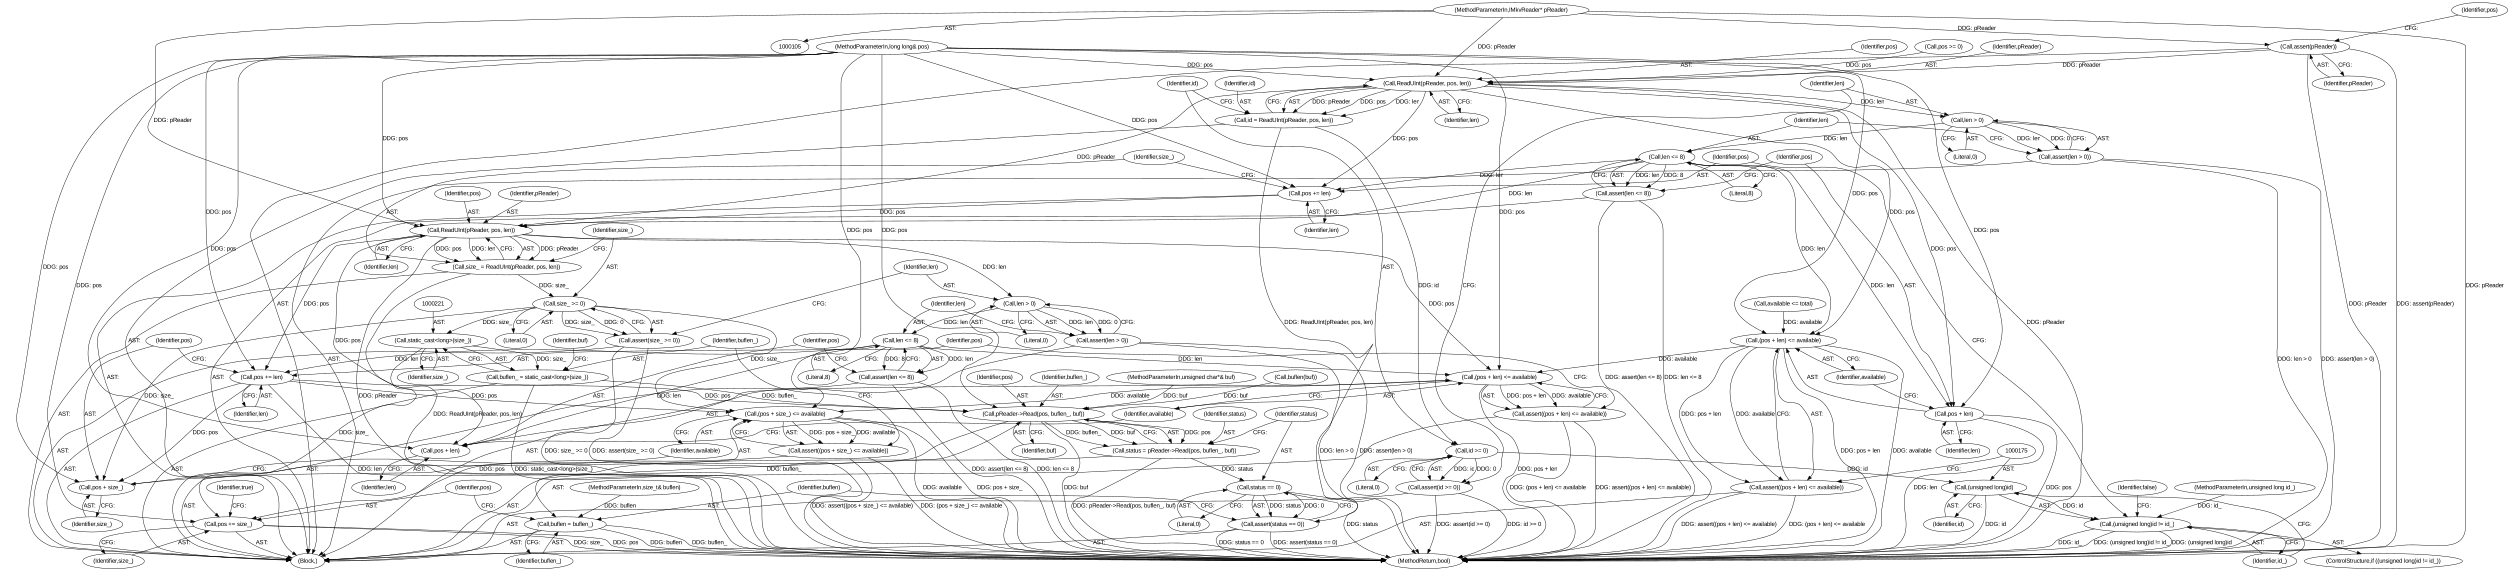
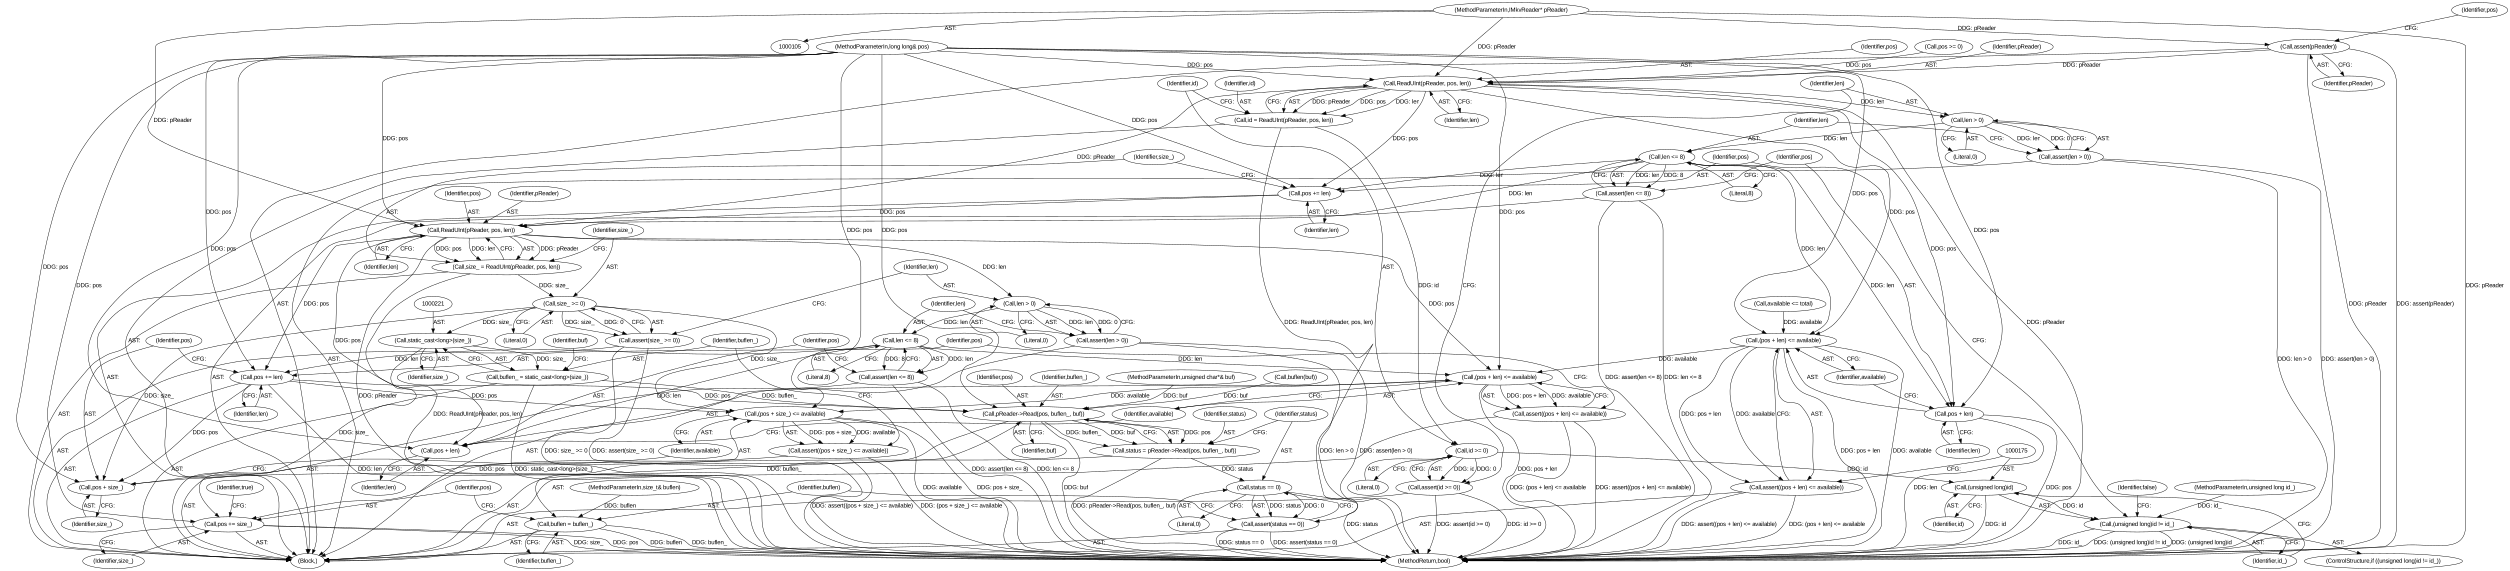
  digraph {
    fontname="Liberation Sans"
    node [fontname="Liberation Sans"]
    edge [fontname="Liberation Sans"]
    n1 [label="(Call,assert(pReader))"]
    n2 [label="(Call,ReadUInt(pReader, pos, len))"]
    n3 [label="(MethodReturn,bool)"]
    n4 [label="(Identifier,pReader)"]
    n5 [label="(Block,)"]
    n6 [label="(Call,ReadUInt(pReader, pos, len))"]
    n7 [label="(Call,id = ReadUInt(pReader, pos, len))"]
    n8 [label="(Call,len > 0)"]
    n9 [label="(Call,(pos + len) <= available)"]
    n10 [label="(Call,pos + len)"]
    n11 [label="(Call,pos += len)"]
    n12 [label="(Identifier,len)"]
    n13 [label="(MethodParameterIn,IMkvReader* pReader)"]
    1000105
    n15 [label="(Call,(pos + len) <= available)"]
    n16 [label="(Call,size_ = ReadUInt(pReader, pos, len))"]
    n17 [label="(Call,len > 0)"]
    n18 [label="(Call,pos + len)"]
    n19 [label="(Call,pos += len)"]
    n20 [label="(Identifier,len)"]
    n21 [label="(Call,id >= 0)"]
    n22 [label="(Call,assert(status == 0))"]
    n23 [label="(Call,assert(len > 0))"]
    n24 [label="(Call,len <= 8)"]
    n25 [label="(Literal,0)"]
    n26 [label="(Call,assert((pos + len) <= available))"]
    n27 [label="(Identifier,available)"]
    n28 [label="(Identifier,len)"]
    n29 [label="(Identifier,len)"]
    n30 [label="(Call,assert(id >= 0))"]
    n31 [label="(Call,(unsigned long)id)"]
    n32 [label="(Literal,0)"]
    n33 [label="(Call,(unsigned long)id != id_)"]
    n34 [label="(Identifier,id)"]
    n35 [label="(Identifier,id_)"]
    n36 [label="(ControlStructure,if ((unsigned long)id != id_))"]
    n37 [label="(Call,assert(len <= 8))"]
    n38 [label="(Literal,8)"]
    n39 [label="(Call,assert((pos + len) <= available))"]
    n40 [label="(Call,(pos + size_) <= available)"]
    n41 [label="(Identifier,available)"]
    n42 [label="(Call,assert((pos + size_) <= available))"]
    n43 [label="(Identifier,available)"]
    n44 [label="(Call,pos + size_)"]
    n45 [label="(Call,size_ >= 0)"]
    n46 [label="(Call,assert(len > 0))"]
    n47 [label="(Call,len <= 8)"]
    n48 [label="(Literal,0)"]
    n49 [label="(Identifier,len)"]
    n50 [label="(Call,pReader->Read(pos, buflen_, buf))"]
    n51 [label="(Identifier,len)"]
    n52 [label="(Call,assert(size_ >= 0))"]
    n53 [label="(Call,static_cast<long>(size_))"]
    n54 [label="(Literal,0)"]
    n55 [label="(Identifier,size_)"]
    n56 [label="(Call,buflen_ = static_cast<long>(size_))"]
    n57 [label="(Call,pos += size_)"]
    n58 [label="(Identifier,size_)"]
    n59 [label="(Identifier,size_)"]
    n60 [label="(Call,status = pReader->Read(pos, buflen_, buf))"]
    n61 [label="(Call,buflen = buflen_)"]
    n62 [label="(Identifier,buf)"]
    n63 [label="(Call,status == 0)"]
    n64 [label="(Identifier,buflen_)"]
    n65 [label="(Literal,0)"]
    n66 [label="(Call,assert(len <= 8))"]
    n67 [label="(Literal,8)"]
    n68 [label="(Identifier,true)"]
    n69 [label="(Identifier,pos)"]
    n70 [label="(Identifier,len)"]
    n71 [label="(Identifier,pos)"]
    n72 [label="(MethodParameterIn,unsigned long id_)"]
    n73 [label="(Identifier,buf)"]
    n74 [label="(Call,available <= total)"]
    n75 [label="(Identifier,id)"]
    n76 [label="(Identifier,pos)"]
    n77 [label="(Identifier,status)"]
    n78 [label="(Identifier,buflen_)"]
    n79 [label="(Identifier,buflen_)"]
    n80 [label="(Identifier,pos)"]
    n81 [label="(Identifier,false)"]
    n82 [label="(Identifier,status)"]
    n83 [label="(MethodParameterIn,long long& pos)"]
    n84 [label="(Identifier,pos)"]
    n85 [label="(Identifier,size_)"]
    n86 [label="(MethodParameterIn,unsigned char*& buf)"]
    n87 [label="(MethodParameterIn,size_t& buflen)"]
    n88 [label="(Identifier,size_)"]
    n89 [label="(Identifier,len)"]
    n90 [label="(Identifier,buflen)"]
    n91 [label="(Identifier,pos)"]
    n92 [label="(Identifier,pos)"]
    n93 [label="(Identifier,len)"]
    n94 [label="(Identifier,pReader)"]
    n95 [label="(Call,buflen(buf))"]
    n96 [label="(Identifier,pos)"]
    n97 [label="(Identifier,pReader)"]
    n98 [label="(Identifier,pos)"]
    n99 [label="(Call,pos >= 0)"]
    n100 [label="(Identifier,pos)"]
    n101 [label="(Identifier,id)"]
    n102 [label="(Identifier,len)"]
    1000175
    1000221
    n1 -> n2 [label="DDG: pReader"]
    n1 -> n3 [label="DDG: assert(pReader)"]
    n1 -> n3 [label="DDG: pReader"]
    n1 -> n4 [label="CFG: "]
    n1 -> n5 [label="AST: "]
    n2 -> n3 [label="DDG: pReader"]
    n2 -> n6 [label="DDG: pReader"]
    n2 -> n7 [label="AST: "]
    n2 -> n7 [label="DDG: pReader"]
    n2 -> n7 [label="DDG: pos"]
    n2 -> n7 [label="DDG: len"]
    n2 -> n8 [label="DDG: len"]
    n2 -> n9 [label="DDG: pos"]
    n2 -> n10 [label="DDG: pos"]
    n2 -> n11 [label="DDG: pos"]
    n2 -> n12 [label="CFG: "]
    n4 -> n1 [label="AST: "]
    n6 -> n3 [label="DDG: pReader"]
    n6 -> n15 [label="DDG: pos"]
    n6 -> n16 [label="AST: "]
    n6 -> n16 [label="DDG: pReader"]
    n6 -> n16 [label="DDG: pos"]
    n6 -> n16 [label="DDG: len"]
    n6 -> n17 [label="DDG: len"]
    n6 -> n18 [label="DDG: pos"]
    n6 -> n19 [label="DDG: pos"]
    n6 -> n20 [label="CFG: "]
    n7 -> n2 [label="CFG: "]
    n7 -> n5 [label="AST: "]
    n7 -> n21 [label="DDG: id"]
    n7 -> n22 [label="DDG: ReadUInt(pReader, pos, len)"]
    n8 -> n23 [label="AST: "]
    n8 -> n23 [label="DDG: len"]
    n8 -> n23 [label="DDG: 0"]
    n8 -> n24 [label="DDG: len"]
    n8 -> n25 [label="CFG: "]
    n9 -> n3 [label="DDG: pos + len"]
    n9 -> n3 [label="DDG: available"]
    n9 -> n15 [label="DDG: available"]
    n9 -> n26 [label="AST: "]
    n9 -> n26 [label="DDG: pos + len"]
    n9 -> n26 [label="DDG: available"]
    n9 -> n27 [label="CFG: "]
    n10 -> n3 [label="DDG: pos"]
    n10 -> n3 [label="DDG: len"]
    n10 -> n9 [label="AST: "]
    n10 -> n28 [label="CFG: "]
    n11 -> n5 [label="AST: "]
    n11 -> n6 [label="DDG: pos"]
    n11 -> n29 [label="CFG: "]
    n12 -> n2 [label="AST: "]
    n13 -> n1 [label="DDG: pReader"]
    n13 -> n2 [label="DDG: pReader"]
    n13 -> n3 [label="DDG: pReader"]
    n13 -> n6 [label="DDG: pReader"]
    n13 -> 1000105 [label="AST: "]
    n15 -> n3 [label="DDG: pos + len"]
    n15 -> n39 [label="AST: "]
    n15 -> n39 [label="DDG: pos + len"]
    n15 -> n39 [label="DDG: available"]
    n15 -> n40 [label="DDG: available"]
    n15 -> n41 [label="CFG: "]
    n16 -> n3 [label="DDG: ReadUInt(pReader, pos, len)"]
    n16 -> n5 [label="AST: "]
    n16 -> n6 [label="CFG: "]
    n16 -> n45 [label="DDG: size_"]
    n17 -> n46 [label="AST: "]
    n17 -> n46 [label="DDG: len"]
    n17 -> n46 [label="DDG: 0"]
    n17 -> n47 [label="DDG: len"]
    n17 -> n48 [label="CFG: "]
    n18 -> n15 [label="AST: "]
    n18 -> n49 [label="CFG: "]
    n19 -> n3 [label="DDG: len"]
    n19 -> n5 [label="AST: "]
    n19 -> n40 [label="DDG: pos"]
    n19 -> n44 [label="DDG: pos"]
    n19 -> n50 [label="DDG: pos"]
    n19 -> n51 [label="CFG: "]
    n20 -> n6 [label="AST: "]
    n21 -> n30 [label="AST: "]
    n21 -> n30 [label="DDG: id"]
    n21 -> n30 [label="DDG: 0"]
    n21 -> n31 [label="DDG: id"]
    n21 -> n32 [label="CFG: "]
    n22 -> n3 [label="DDG: status == 0"]
    n22 -> n3 [label="DDG: assert(status == 0)"]
    n22 -> n5 [label="AST: "]
    n22 -> n63 [label="CFG: "]
    n23 -> n3 [label="DDG: len > 0"]
    n23 -> n3 [label="DDG: assert(len > 0)"]
    n23 -> n5 [label="AST: "]
    n23 -> n8 [label="CFG: "]
    n24 -> n6 [label="DDG: len"]
    n24 -> n9 [label="DDG: len"]
    n24 -> n10 [label="DDG: len"]
    n24 -> n11 [label="DDG: len"]
    n24 -> n37 [label="AST: "]
    n24 -> n37 [label="DDG: len"]
    n24 -> n37 [label="DDG: 8"]
    n24 -> n38 [label="CFG: "]
    n25 -> n8 [label="AST: "]
    n26 -> n3 [label="DDG: assert((pos + len) <= available)"]
    n26 -> n3 [label="DDG: (pos + len) <= available"]
    n26 -> n5 [label="AST: "]
    n26 -> n9 [label="CFG: "]
    n27 -> n9 [label="AST: "]
    n27 -> n10 [label="CFG: "]
    n28 -> n10 [label="AST: "]
    n29 -> n11 [label="AST: "]
    n30 -> n3 [label="DDG: id >= 0"]
    n30 -> n3 [label="DDG: assert(id >= 0)"]
    n30 -> n5 [label="AST: "]
    n30 -> n21 [label="CFG: "]
    n31 -> n3 [label="DDG: id"]
    n31 -> n33 [label="AST: "]
    n31 -> n33 [label="DDG: id"]
    n31 -> n34 [label="CFG: "]
    n32 -> n21 [label="AST: "]
    n33 -> n3 [label="DDG: (unsigned long)id != id_"]
    n33 -> n3 [label="DDG: id_"]
    n33 -> n3 [label="DDG: (unsigned long)id"]
    n33 -> n35 [label="CFG: "]
    n33 -> n36 [label="AST: "]
    n34 -> n31 [label="AST: "]
    n35 -> n31 [label="CFG: "]
    n35 -> n33 [label="AST: "]
    n37 -> n3 [label="DDG: len <= 8"]
    n37 -> n3 [label="DDG: assert(len <= 8)"]
    n37 -> n5 [label="AST: "]
    n37 -> n24 [label="CFG: "]
    n38 -> n24 [label="AST: "]
    n39 -> n3 [label="DDG: (pos + len) <= available"]
    n39 -> n3 [label="DDG: assert((pos + len) <= available)"]
    n39 -> n5 [label="AST: "]
    n39 -> n15 [label="CFG: "]
    n40 -> n3 [label="DDG: available"]
    n40 -> n3 [label="DDG: pos + size_"]
    n40 -> n42 [label="AST: "]
    n40 -> n42 [label="DDG: pos + size_"]
    n40 -> n42 [label="DDG: available"]
    n40 -> n43 [label="CFG: "]
    n41 -> n15 [label="AST: "]
    n41 -> n18 [label="CFG: "]
    n42 -> n3 [label="DDG: (pos + size_) <= available"]
    n42 -> n3 [label="DDG: assert((pos + size_) <= available)"]
    n42 -> n5 [label="AST: "]
-   n42 -> n40 [label="CFG: "]
    n43 -> n40 [label="AST: "]
    n43 -> n44 [label="CFG: "]
    n44 -> n40 [label="AST: "]
    n44 -> n55 [label="CFG: "]
    n45 -> n40 [label="DDG: size_"]
    n45 -> n44 [label="DDG: size_"]
    n45 -> n52 [label="AST: "]
    n45 -> n52 [label="DDG: size_"]
    n45 -> n52 [label="DDG: 0"]
    n45 -> n53 [label="DDG: size_"]
    n45 -> n54 [label="CFG: "]
    n46 -> n3 [label="DDG: assert(len > 0)"]
    n46 -> n3 [label="DDG: len > 0"]
    n46 -> n5 [label="AST: "]
    n46 -> n17 [label="CFG: "]
    n47 -> n15 [label="DDG: len"]
    n47 -> n18 [label="DDG: len"]
    n47 -> n19 [label="DDG: len"]
    n47 -> n66 [label="AST: "]
    n47 -> n66 [label="DDG: len"]
    n47 -> n66 [label="DDG: 8"]
    n47 -> n67 [label="CFG: "]
    n48 -> n17 [label="AST: "]
    n49 -> n18 [label="AST: "]
    n50 -> n3 [label="DDG: buf"]
    n50 -> n57 [label="DDG: pos"]
    n50 -> n60 [label="AST: "]
    n50 -> n60 [label="DDG: pos"]
    n50 -> n60 [label="DDG: buflen_"]
    n50 -> n60 [label="DDG: buf"]
    n50 -> n61 [label="DDG: buflen_"]
    n50 -> n62 [label="CFG: "]
    n51 -> n19 [label="AST: "]
    n52 -> n3 [label="DDG: assert(size_ >= 0)"]
    n52 -> n3 [label="DDG: size_ >= 0"]
    n52 -> n5 [label="AST: "]
    n52 -> n45 [label="CFG: "]
    n53 -> n56 [label="AST: "]
    n53 -> n56 [label="DDG: size_"]
    n53 -> n57 [label="DDG: size_"]
    n53 -> n58 [label="CFG: "]
    n54 -> n45 [label="AST: "]
    n55 -> n44 [label="AST: "]
    n56 -> n3 [label="DDG: static_cast<long>(size_)"]
    n56 -> n5 [label="AST: "]
    n56 -> n50 [label="DDG: buflen_"]
    n56 -> n53 [label="CFG: "]
    n57 -> n3 [label="DDG: pos"]
    n57 -> n3 [label="DDG: size_"]
    n57 -> n5 [label="AST: "]
    n57 -> n59 [label="CFG: "]
    n58 -> n53 [label="AST: "]
    n59 -> n57 [label="AST: "]
    n60 -> n3 [label="DDG: pReader->Read(pos, buflen_, buf)"]
    n60 -> n5 [label="AST: "]
    n60 -> n50 [label="CFG: "]
    n60 -> n63 [label="DDG: status"]
    n61 -> n3 [label="DDG: buflen"]
    n61 -> n3 [label="DDG: buflen_"]
    n61 -> n5 [label="AST: "]
    n61 -> n64 [label="CFG: "]
    n62 -> n50 [label="AST: "]
    n63 -> n3 [label="DDG: status"]
    n63 -> n22 [label="AST: "]
    n63 -> n22 [label="DDG: status"]
    n63 -> n22 [label="DDG: 0"]
    n63 -> n65 [label="CFG: "]
    n64 -> n61 [label="AST: "]
    n65 -> n63 [label="AST: "]
    n66 -> n3 [label="DDG: len <= 8"]
    n66 -> n3 [label="DDG: assert(len <= 8)"]
    n66 -> n5 [label="AST: "]
    n66 -> n47 [label="CFG: "]
    n67 -> n47 [label="AST: "]
    n68 -> n57 [label="CFG: "]
    n69 -> n50 [label="AST: "]
    n70 -> n46 [label="CFG: "]
    n70 -> n47 [label="AST: "]
    n71 -> n2 [label="AST: "]
    n72 -> n33 [label="DDG: id_"]
    n73 -> n56 [label="CFG: "]
    n74 -> n9 [label="DDG: available"]
    n75 -> n7 [label="AST: "]
    n76 -> n6 [label="AST: "]
    n77 -> n60 [label="CFG: "]
    n77 -> n63 [label="AST: "]
    n78 -> n42 [label="CFG: "]
    n78 -> n56 [label="AST: "]
    n79 -> n50 [label="AST: "]
    n80 -> n1 [label="CFG: "]
    n81 -> n33 [label="CFG: "]
    n82 -> n60 [label="AST: "]
    n83 -> n2 [label="DDG: pos"]
    n83 -> n6 [label="DDG: pos"]
    n83 -> n9 [label="DDG: pos"]
    n83 -> n10 [label="DDG: pos"]
    n83 -> n11 [label="DDG: pos"]
    n83 -> n15 [label="DDG: pos"]
    n83 -> n18 [label="DDG: pos"]
    n83 -> n19 [label="DDG: pos"]
    n83 -> n40 [label="DDG: pos"]
    n83 -> n44 [label="DDG: pos"]
    n83 -> n50 [label="DDG: pos"]
    n83 -> n57 [label="DDG: pos"]
    n84 -> n18 [label="AST: "]
    n84 -> n66 [label="CFG: "]
    n85 -> n16 [label="CFG: "]
    n85 -> n45 [label="AST: "]
    n86 -> n50 [label="DDG: buf"]
    n87 -> n61 [label="DDG: buflen"]
    n88 -> n11 [label="CFG: "]
    n88 -> n16 [label="AST: "]
    n89 -> n23 [label="CFG: "]
    n89 -> n24 [label="AST: "]
    n90 -> n22 [label="CFG: "]
    n90 -> n61 [label="AST: "]
    n91 -> n10 [label="AST: "]
    n91 -> n37 [label="CFG: "]
    n92 -> n19 [label="CFG: "]
    n92 -> n44 [label="AST: "]
    n93 -> n8 [label="AST: "]
    n93 -> n30 [label="CFG: "]
    n94 -> n6 [label="AST: "]
    n95 -> n50 [label="DDG: buf"]
    n96 -> n19 [label="AST: "]
    n96 -> n39 [label="CFG: "]
    n97 -> n2 [label="AST: "]
    n98 -> n11 [label="AST: "]
    n98 -> n33 [label="CFG: "]
    n99 -> n2 [label="DDG: pos"]
    n100 -> n57 [label="AST: "]
    n100 -> n61 [label="CFG: "]
    n101 -> n7 [label="CFG: "]
    n101 -> n21 [label="AST: "]
    n102 -> n17 [label="AST: "]
    n102 -> n52 [label="CFG: "]
    1000175 -> n26 [label="CFG: "]
    1000175 -> n31 [label="AST: "]
    1000221 -> n53 [label="AST: "]
  }
